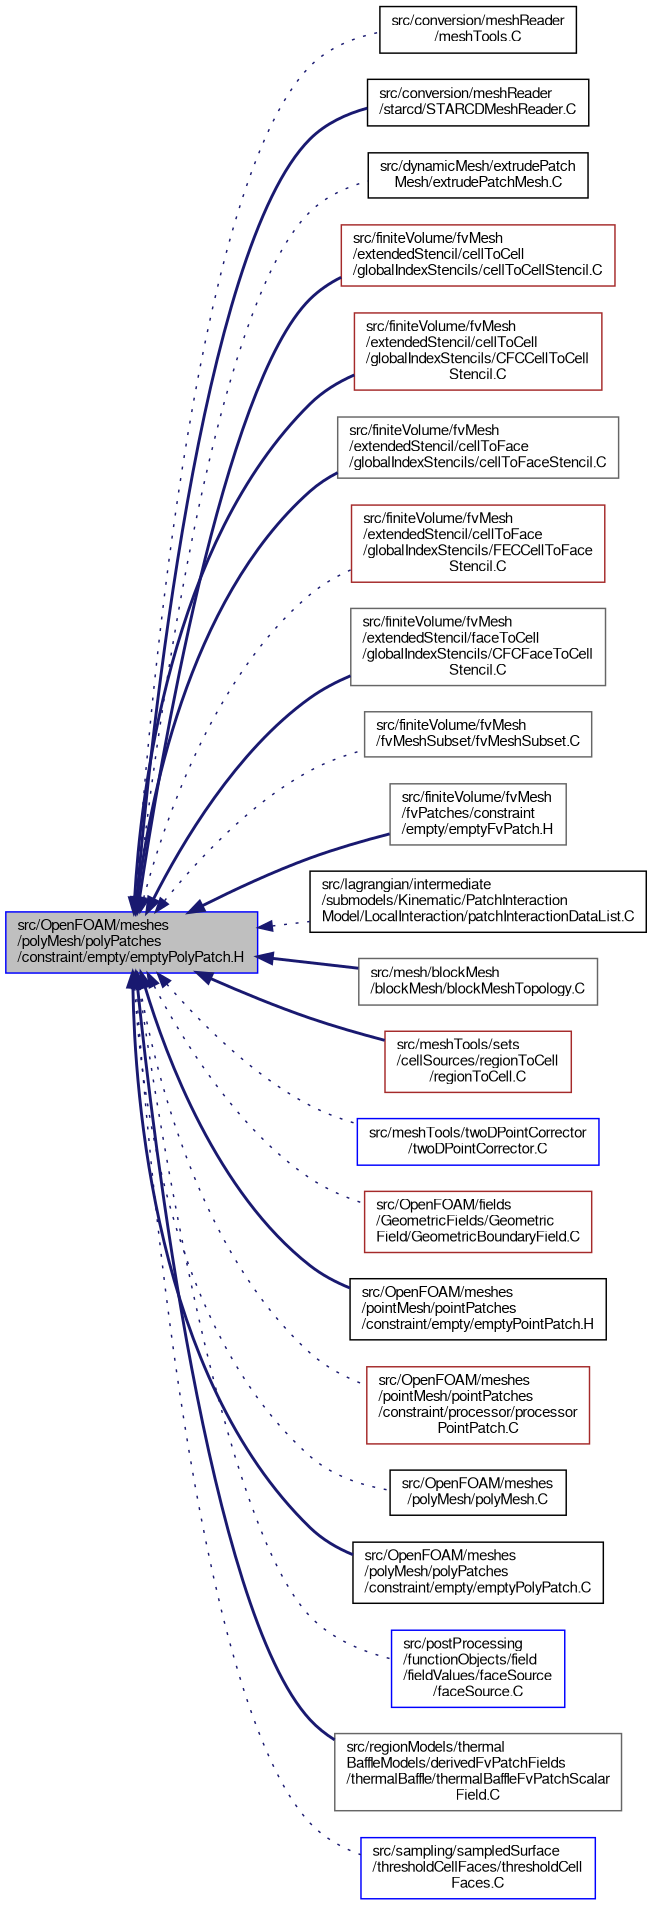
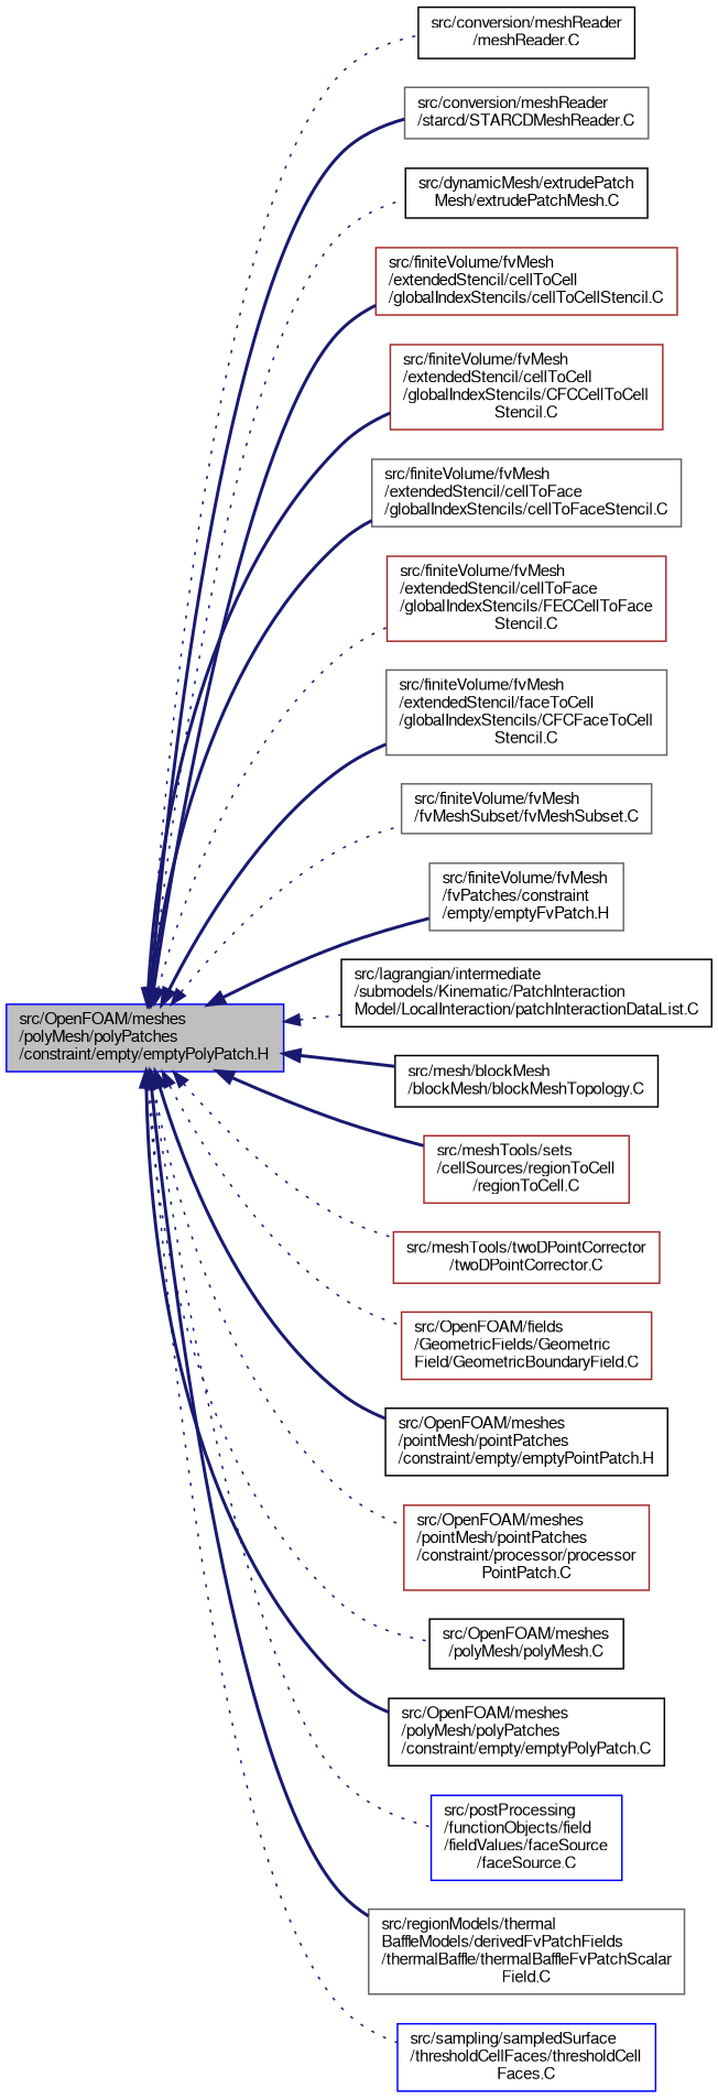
  digraph {
    rankdir=LR
    node [color=black fontname=FreeSans fontsize=10 shape=record]
    edge [color=midnightblue dir=back fontname=FreeSans fontsize=10 labelfontname=FreeSans labelfontsize=10 style=dotted]
    n1 [color=blue fillcolor=grey75 fontcolor=black height=0.2 label="src/OpenFOAM/meshes\l/polyMesh/polyPatches\l/constraint/empty/emptyPolyPatch.H" style=filled width=0.4]
-   n2 [height=0.2 label="src/conversion/meshReader\l/meshTools.C" width=0.4]
-   n3 [height=0.2 label="src/conversion/meshReader\l/starcd/STARCDMeshReader.C" width=0.4]
+   n2 [height=0.2 label="src/conversion/meshReader\l/meshReader.C" width=0.4]
+   n3 [color=gray40 height=0.2 label="src/conversion/meshReader\l/starcd/STARCDMeshReader.C" width=0.4]
    n4 [height=0.2 label="src/dynamicMesh/extrudePatch\lMesh/extrudePatchMesh.C" width=0.4]
    n5 [color=brown height=0.2 label="src/finiteVolume/fvMesh\l/extendedStencil/cellToCell\l/globalIndexStencils/cellToCellStencil.C" width=0.4]
    n6 [color=brown height=0.2 label="src/finiteVolume/fvMesh\l/extendedStencil/cellToCell\l/globalIndexStencils/CFCCellToCell\lStencil.C" width=0.4]
    n7 [color=gray40 height=0.2 label="src/finiteVolume/fvMesh\l/extendedStencil/cellToFace\l/globalIndexStencils/cellToFaceStencil.C" width=0.4]
    n8 [color=brown height=0.2 label="src/finiteVolume/fvMesh\l/extendedStencil/cellToFace\l/globalIndexStencils/FECCellToFace\lStencil.C" width=0.4]
    n9 [color=gray40 height=0.2 label="src/finiteVolume/fvMesh\l/extendedStencil/faceToCell\l/globalIndexStencils/CFCFaceToCell\lStencil.C" width=0.4]
    n10 [color=gray40 height=0.2 label="src/finiteVolume/fvMesh\l/fvMeshSubset/fvMeshSubset.C" width=0.4]
    n11 [color=gray40 height=0.2 label="src/finiteVolume/fvMesh\l/fvPatches/constraint\l/empty/emptyFvPatch.H" width=0.4]
    n12 [height=0.2 label="src/lagrangian/intermediate\l/submodels/Kinematic/PatchInteraction\lModel/LocalInteraction/patchInteractionDataList.C" width=0.4]
-   n13 [color=gray40 height=0.2 label="src/mesh/blockMesh\l/blockMesh/blockMeshTopology.C" width=0.4]
+   n13 [height=0.2 label="src/mesh/blockMesh\l/blockMesh/blockMeshTopology.C" width=0.4]
    n14 [color=brown height=0.2 label="src/meshTools/sets\l/cellSources/regionToCell\l/regionToCell.C" width=0.4]
-   n15 [color=blue height=0.2 label="src/meshTools/twoDPointCorrector\l/twoDPointCorrector.C" width=0.4]
+   n15 [color=brown height=0.2 label="src/meshTools/twoDPointCorrector\l/twoDPointCorrector.C" width=0.4]
    n16 [color=brown height=0.2 label="src/OpenFOAM/fields\l/GeometricFields/Geometric\lField/GeometricBoundaryField.C" width=0.4]
    n17 [height=0.2 label="src/OpenFOAM/meshes\l/pointMesh/pointPatches\l/constraint/empty/emptyPointPatch.H" width=0.4]
    n18 [color=brown height=0.2 label="src/OpenFOAM/meshes\l/pointMesh/pointPatches\l/constraint/processor/processor\lPointPatch.C" width=0.4]
    n19 [height=0.2 label="src/OpenFOAM/meshes\l/polyMesh/polyMesh.C" width=0.4]
    n20 [height=0.2 label="src/OpenFOAM/meshes\l/polyMesh/polyPatches\l/constraint/empty/emptyPolyPatch.C" width=0.4]
    n21 [color=blue height=0.2 label="src/postProcessing\l/functionObjects/field\l/fieldValues/faceSource\l/faceSource.C" width=0.4]
    n22 [color=gray40 height=0.2 label="src/regionModels/thermal\lBaffleModels/derivedFvPatchFields\l/thermalBaffle/thermalBaffleFvPatchScalar\lField.C" width=0.4]
    n23 [color=blue height=0.2 label="src/sampling/sampledSurface\l/thresholdCellFaces/thresholdCell\lFaces.C" width=0.4]
    n1 -> n2
    n1 -> n3 [style=bold]
    n1 -> n4
    n1 -> n5 [style=bold]
    n1 -> n6 [style=bold]
    n1 -> n7 [style=bold]
    n1 -> n8
    n1 -> n9 [style=bold]
    n1 -> n10
    n1 -> n11 [style=bold]
    n1 -> n12
    n1 -> n13 [style=bold]
    n1 -> n14 [style=bold]
    n1 -> n15
    n1 -> n16
    n1 -> n17 [style=bold]
    n1 -> n18
    n1 -> n19
    n1 -> n20 [style=bold]
    n1 -> n21
    n1 -> n22 [style=bold]
    n1 -> n23
  }
